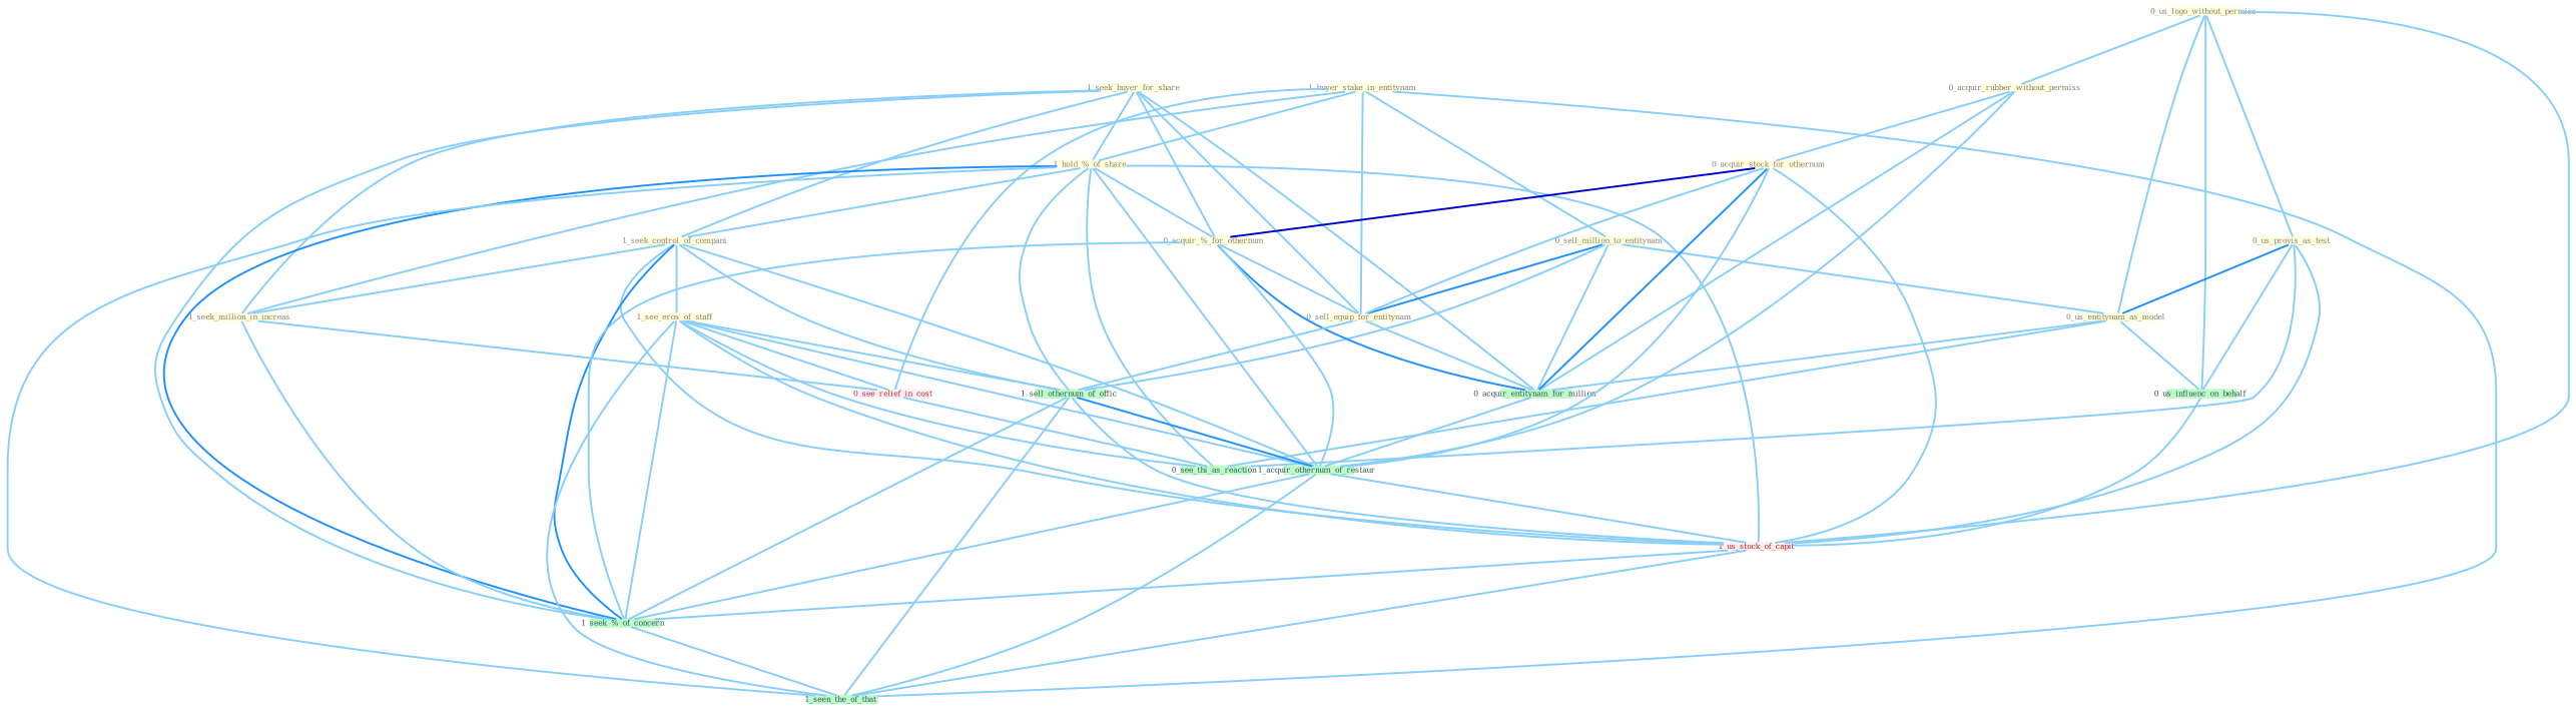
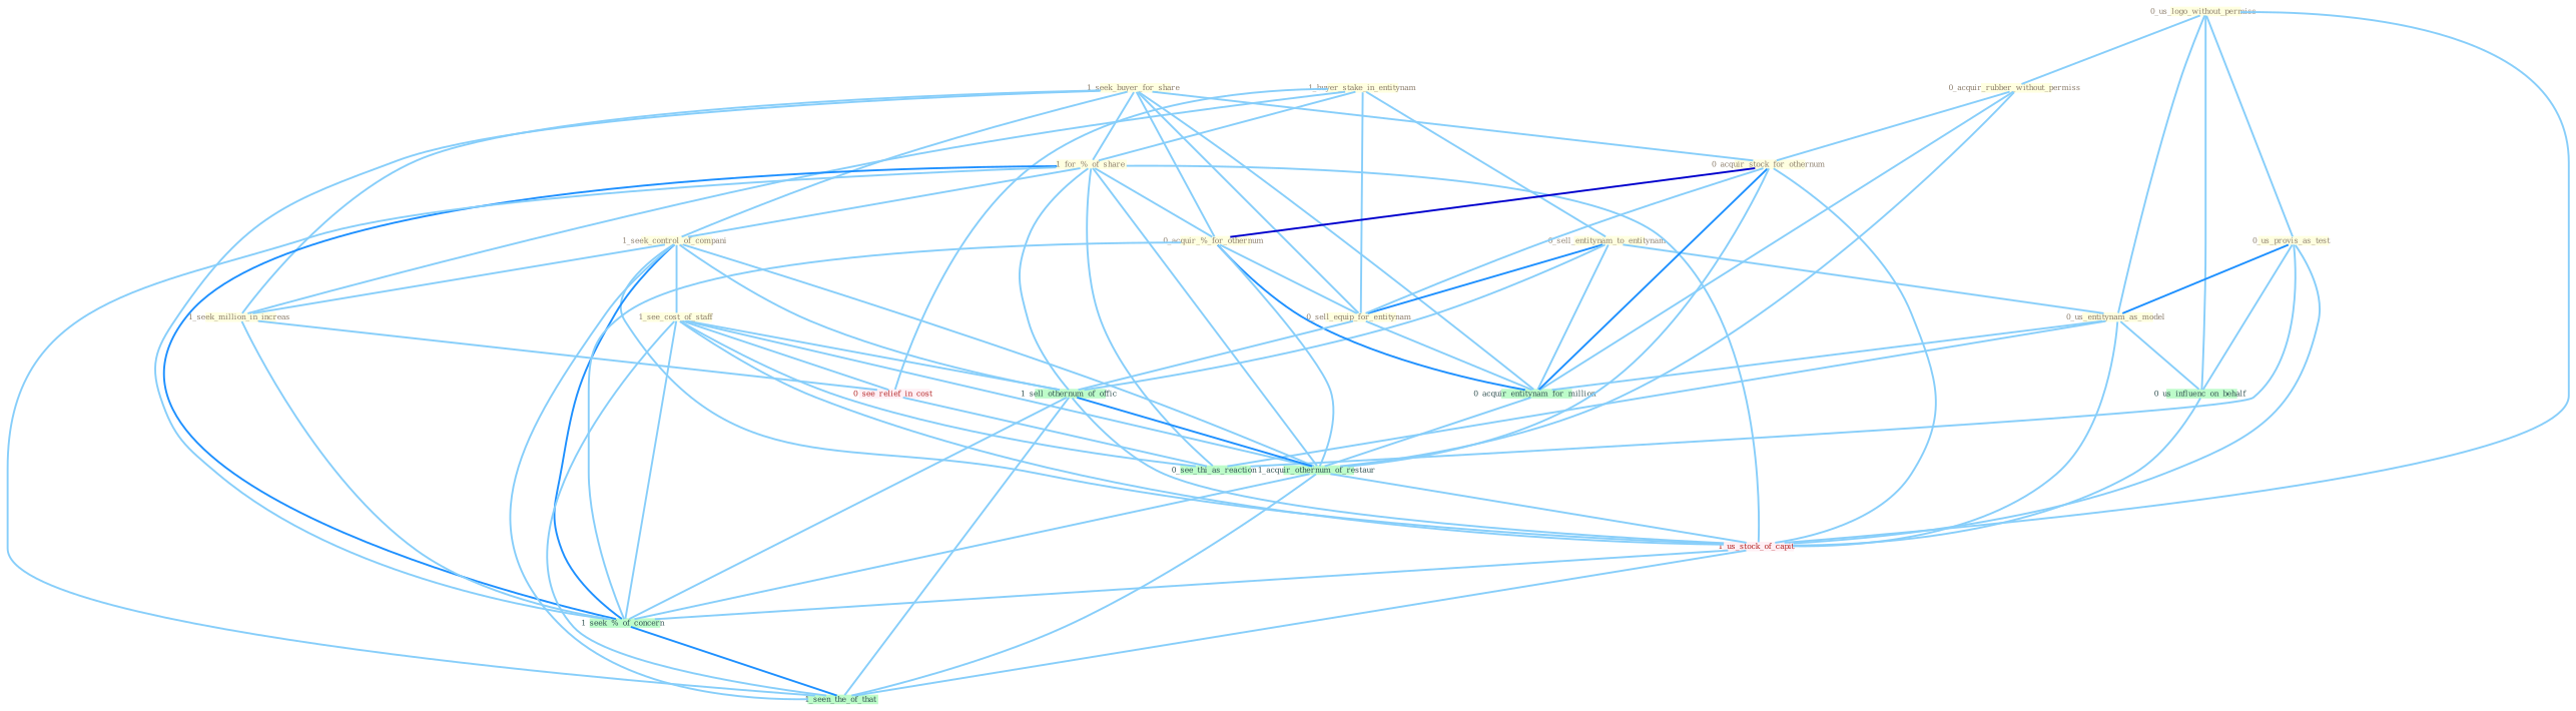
  graph {
    node [color="#ffffe0" fixedsize=true fontcolor="#8b7d6b" fontsize=4 shape=polygon style=filled]
    edge [color="#87cefa" w=1]
    "1_seek_buyer_for_share " [height=.06 width=.5]
    "0_us_logo_without_permiss " [height=.06 width=.5]
    "0_acquir_rubber_without_permiss " [height=.06 width=.5]
    n4 [height=.06 label="1_buyer_stake_in_entitynam" width=.5]
-   "1_hold_%_of_share " [height=.06 width=.5]
+   "1_hold_%_of_share " [height=.06 width=.5 label="1_for_%_of_share"]
    "1_seek_control_of_compani " [height=.06 width=.5]
-   "0_sell_entitynam_to_entitynam " [height=.06 width=.5 label="0_sell_million_to_entitynam"]
+   "0_sell_entitynam_to_entitynam " [height=.06 width=.5]
    "0_acquir_stock_for_othernum " [height=.06 width=.5]
    "0_acquir_%_for_othernum " [height=.06 width=.5]
    "0_us_provis_as_test " [height=.06 width=.5]
    "0_us_entitynam_as_model " [height=.06 width=.5]
    "0_sell_equip_for_entitynam " [height=.06 width=.5]
-   "1_see_eros_of_staff " [height=.06 width=.5]
+   "1_see_eros_of_staff " [height=.06 width=.5 label="1_see_cost_of_staff"]
    "1_seek_million_in_increas " [height=.06 width=.5]
    "0_see_relief_in_cost " [color="#fff0f5" fontcolor="#b22222" height=.06 width=.5]
    "1_us_stock_of_capit " [color="#fff0f5" fontcolor="#b22222" height=.06 width=.5]
    "0_acquir_entitynam_for_million " [color="#BDFCC9" fontcolor="#2f4f4f" height=.06 width=.5]
    "1_seek_%_of_concern " [color="#BDFCC9" fontcolor="#2f4f4f" height=.06 width=.5]
    "0_us_influenc_on_behalf " [color="#BDFCC9" fontcolor="#2f4f4f" height=.06 width=.5]
    "1_acquir_othernum_of_restaur " [color="#BDFCC9" fontcolor="#2f4f4f" height=.06 width=.5]
    "1_sell_othernum_of_offic " [color="#BDFCC9" fontcolor="#2f4f4f" height=.06 width=.5]
    "1_seen_the_of_that " [color="#BDFCC9" fontcolor="#2f4f4f" height=.06 width=.5]
    "0_see_thi_as_reaction " [color="#BDFCC9" fontcolor="#2f4f4f" height=.06 width=.5]
    subgraph sub_1 {
      "1_seek_buyer_for_share "
      "0_us_logo_without_permiss "
      "0_acquir_rubber_without_permiss "
      n4
      "1_hold_%_of_share "
      "1_seek_control_of_compani "
      "0_sell_entitynam_to_entitynam "
      "0_acquir_stock_for_othernum "
      "0_acquir_%_for_othernum "
      "0_us_provis_as_test "
      "0_us_entitynam_as_model "
      "0_sell_equip_for_entitynam "
      "1_see_eros_of_staff "
      "1_seek_million_in_increas "
    }
    subgraph sub_2 {
      "0_see_relief_in_cost "
      "1_us_stock_of_capit "
    }
    "1_seek_buyer_for_share " -- "1_hold_%_of_share "
    "1_seek_buyer_for_share " -- "1_seek_control_of_compani "
+   "1_seek_buyer_for_share " -- "0_acquir_stock_for_othernum "
    "1_seek_buyer_for_share " -- "0_acquir_%_for_othernum "
    "1_seek_buyer_for_share " -- "0_sell_equip_for_entitynam "
    "1_seek_buyer_for_share " -- "1_seek_million_in_increas "
    "1_seek_buyer_for_share " -- "0_acquir_entitynam_for_million "
    "1_seek_buyer_for_share " -- "1_seek_%_of_concern "
    "0_us_logo_without_permiss " -- "0_acquir_rubber_without_permiss " [w=2]
    "0_us_logo_without_permiss " -- "0_us_provis_as_test "
    "0_us_logo_without_permiss " -- "0_us_entitynam_as_model "
    "0_us_logo_without_permiss " -- "1_us_stock_of_capit "
    "0_us_logo_without_permiss " -- "0_us_influenc_on_behalf "
    "0_acquir_rubber_without_permiss " -- "0_acquir_stock_for_othernum "
    "0_acquir_rubber_without_permiss " -- "0_acquir_entitynam_for_million "
    "0_acquir_rubber_without_permiss " -- "1_acquir_othernum_of_restaur "
    n4 -- "1_hold_%_of_share "
    n4 -- "0_sell_entitynam_to_entitynam "
    n4 -- "0_sell_equip_for_entitynam "
    n4 -- "1_seek_million_in_increas "
    n4 -- "0_see_relief_in_cost "
    "1_hold_%_of_share " -- "1_seek_control_of_compani "
    "1_hold_%_of_share " -- "0_acquir_%_for_othernum "
    "1_hold_%_of_share " -- "1_us_stock_of_capit "
    "1_hold_%_of_share " -- "1_seek_%_of_concern " [color="#1e90ff" w=2]
    "1_hold_%_of_share " -- "1_acquir_othernum_of_restaur "
    "1_hold_%_of_share " -- "1_sell_othernum_of_offic "
    "1_hold_%_of_share " -- "1_seen_the_of_that "
    "1_hold_%_of_share " -- "0_see_thi_as_reaction "
    "1_seek_control_of_compani " -- "1_see_eros_of_staff "
    "1_seek_control_of_compani " -- "1_seek_million_in_increas "
    "1_seek_control_of_compani " -- "1_us_stock_of_capit "
    "1_seek_control_of_compani " -- "1_seek_%_of_concern " [color="#1e90ff" w=2]
    "1_seek_control_of_compani " -- "1_acquir_othernum_of_restaur "
    "1_seek_control_of_compani " -- "1_sell_othernum_of_offic "
-   n4 -- "1_seen_the_of_that "
+   "1_seek_control_of_compani " -- "1_seen_the_of_that "
    "0_sell_entitynam_to_entitynam " -- "0_us_entitynam_as_model "
    "0_sell_entitynam_to_entitynam " -- "0_sell_equip_for_entitynam " [color="#1e90ff" w=2]
    "0_sell_entitynam_to_entitynam " -- "0_acquir_entitynam_for_million "
    "0_sell_entitynam_to_entitynam " -- "1_sell_othernum_of_offic "
    "0_acquir_stock_for_othernum " -- "0_acquir_%_for_othernum " [color="#0000cd" w=3]
    "0_acquir_stock_for_othernum " -- "0_sell_equip_for_entitynam "
    "0_acquir_stock_for_othernum " -- "1_us_stock_of_capit "
    "0_acquir_stock_for_othernum " -- "0_acquir_entitynam_for_million " [color="#1e90ff" w=2]
    "0_acquir_stock_for_othernum " -- "1_acquir_othernum_of_restaur "
    "0_acquir_%_for_othernum " -- "0_sell_equip_for_entitynam "
    "0_acquir_%_for_othernum " -- "0_acquir_entitynam_for_million " [color="#1e90ff" w=2]
    "0_acquir_%_for_othernum " -- "1_seek_%_of_concern "
    "0_acquir_%_for_othernum " -- "1_acquir_othernum_of_restaur "
    "0_us_provis_as_test " -- "0_us_entitynam_as_model " [color="#1e90ff" w=2]
    "0_us_provis_as_test " -- "1_us_stock_of_capit "
    "0_us_provis_as_test " -- "0_us_influenc_on_behalf "
    "0_us_provis_as_test " -- "0_see_thi_as_reaction "
+   "0_us_entitynam_as_model " -- "1_us_stock_of_capit "
    "0_us_entitynam_as_model " -- "0_acquir_entitynam_for_million "
    "0_us_entitynam_as_model " -- "0_us_influenc_on_behalf "
    "0_us_entitynam_as_model " -- "0_see_thi_as_reaction "
    "0_sell_equip_for_entitynam " -- "0_acquir_entitynam_for_million "
    "0_sell_equip_for_entitynam " -- "1_sell_othernum_of_offic "
    "1_see_eros_of_staff " -- "0_see_relief_in_cost "
    "1_see_eros_of_staff " -- "1_us_stock_of_capit "
    "1_see_eros_of_staff " -- "1_seek_%_of_concern "
    "1_see_eros_of_staff " -- "1_acquir_othernum_of_restaur "
    "1_see_eros_of_staff " -- "1_sell_othernum_of_offic "
    "1_see_eros_of_staff " -- "1_seen_the_of_that "
    "1_see_eros_of_staff " -- "0_see_thi_as_reaction "
    "1_seek_million_in_increas " -- "0_see_relief_in_cost "
    "1_seek_million_in_increas " -- "1_seek_%_of_concern "
    "0_see_relief_in_cost " -- "0_see_thi_as_reaction "
    "1_us_stock_of_capit " -- "1_seek_%_of_concern "
    "1_us_stock_of_capit " -- "1_seen_the_of_that "
    "0_acquir_entitynam_for_million " -- "1_acquir_othernum_of_restaur "
-   "1_seek_%_of_concern " -- "1_seen_the_of_that "
+   "1_seek_%_of_concern " -- "1_seen_the_of_that " [color="#1e90ff"]
    "0_us_influenc_on_behalf " -- "1_us_stock_of_capit "
    "1_acquir_othernum_of_restaur " -- "1_us_stock_of_capit "
    "1_acquir_othernum_of_restaur " -- "1_seek_%_of_concern "
    "1_acquir_othernum_of_restaur " -- "1_seen_the_of_that "
    "1_sell_othernum_of_offic " -- "1_us_stock_of_capit "
    "1_sell_othernum_of_offic " -- "1_seek_%_of_concern "
    "1_sell_othernum_of_offic " -- "1_acquir_othernum_of_restaur " [color="#1e90ff" w=2]
    "1_sell_othernum_of_offic " -- "1_seen_the_of_that "
  }
